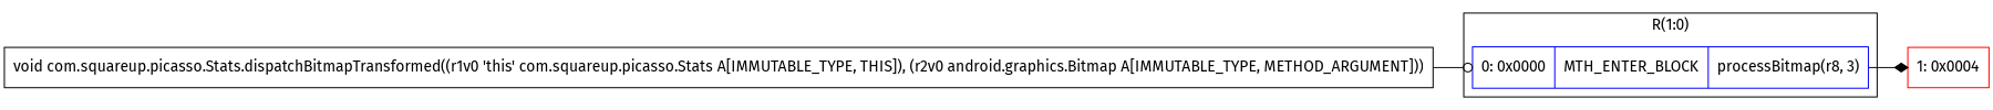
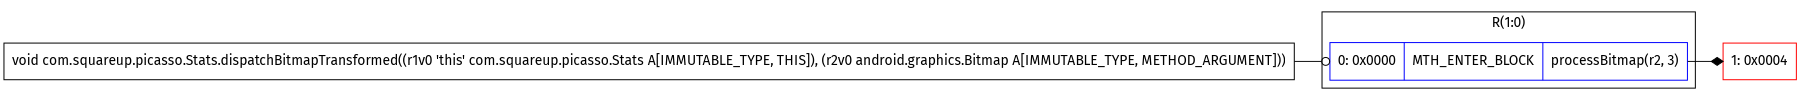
  digraph {
    rankdir=LR
    fontname="Fira Sans"
    node [shape=record fontname="Fira Sans"]
    edge [fontname="Fira Sans"]
-   n1 [color=blue label="{0\:\ 0x0000|MTH_ENTER_BLOCK\l|processBitmap(r8, 3)\l}"]
+   n1 [color=blue label="{0\:\ 0x0000|MTH_ENTER_BLOCK\l|processBitmap(r2, 3)\l}"]
    n2 [color=red label="{1\:\ 0x0004}"]
    n3 [label="{void com.squareup.picasso.Stats.dispatchBitmapTransformed((r1v0 'this' com.squareup.picasso.Stats A[IMMUTABLE_TYPE, THIS]), (r2v0 android.graphics.Bitmap A[IMMUTABLE_TYPE, METHOD_ARGUMENT])) }"]
    subgraph cluster_1 {
      label="R(1:0)"
      n1
    }
    n1 -> n2 [arrowhead=diamond]
    n3 -> n1 [arrowhead=odot]
  }
